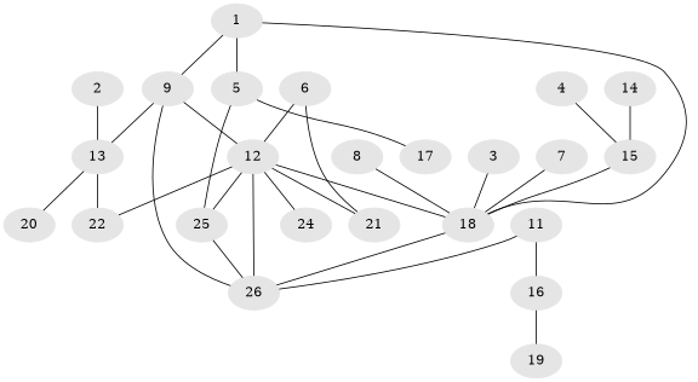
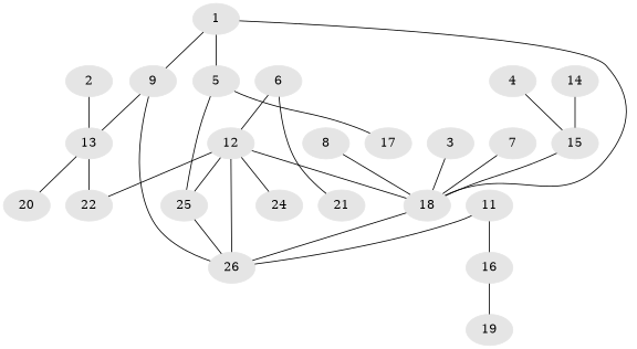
  graph {
    node [color=gray90 style=filled]
    edge [weight=1.0]
    1
    5
    9
    18
    17
    25
    13
    12
    26
    2
    22
    20
    3
    4
    15
    6
    21
    24
    7
    8
    11
    16
    19
    14
    1 -- 5 [weight=2.0]
    1 -- 9
    1 -- 18
    5 -- 17
    5 -- 25
    9 -- 13
-   9 -- 12
    9 -- 26
    18 -- 26
    25 -- 26
    13 -- 22
    13 -- 20
    12 -- 18
    12 -- 25
    12 -- 26 [weight=2.0]
    12 -- 22
-   12 -- 21
    12 -- 24
    2 -- 13
    3 -- 18
    4 -- 15
    15 -- 18
    6 -- 12
    6 -- 21
    7 -- 18
    8 -- 18
    11 -- 26
    11 -- 16
    16 -- 19
    14 -- 15
  }
